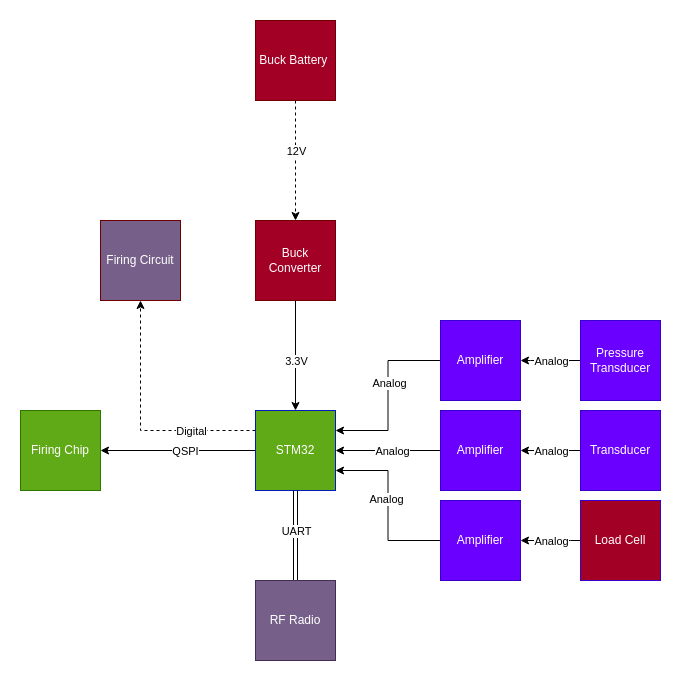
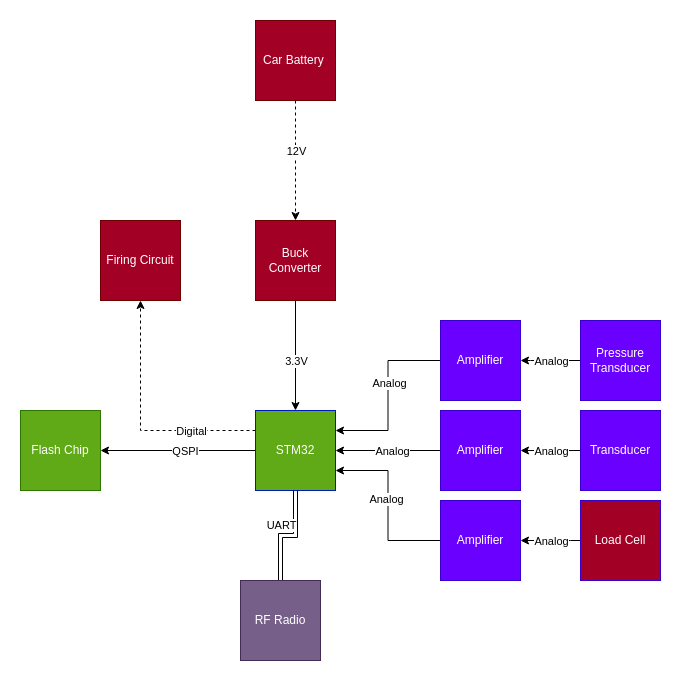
  <mxCell id="0" />
  <mxCell id="1" parent="0" />
  <mxCell id="2" style="edgeStyle=orthogonalEdgeStyle;rounded=0;orthogonalLoop=1;jettySize=auto;html=1;exitX=0;exitY=0.5;exitDx=0;exitDy=0;" edge="1" parent="1" source="6" target="7"><mxGeometry relative="1" as="geometry" /></mxCell>
  <mxCell id="3" value="QSPI" style="edgeLabel;html=1;align=center;verticalAlign=middle;resizable=0;points=[];" vertex="1" connectable="0" parent="2"><mxGeometry x="-0.212" y="5" relative="1" as="geometry"><mxPoint x="-10" y="-5" as="offset" /></mxGeometry></mxCell>
  <mxCell id="4" style="edgeStyle=orthogonalEdgeStyle;rounded=0;orthogonalLoop=1;jettySize=auto;html=1;exitX=0;exitY=0.25;exitDx=0;exitDy=0;entryX=0.5;entryY=1;entryDx=0;entryDy=0;dashed=1;" edge="1" parent="1" source="6" target="35"><mxGeometry relative="1" as="geometry" /></mxCell>
  <mxCell id="5" value="Digital" style="edgeLabel;html=1;align=center;verticalAlign=middle;resizable=0;points=[];" vertex="1" connectable="0" parent="4"><mxGeometry x="-0.371" y="1" relative="1" as="geometry"><mxPoint x="12" y="-1" as="offset" /></mxGeometry></mxCell>
  <mxCell id="6" value="STM32" style="whiteSpace=wrap;html=1;aspect=fixed;fillColor=#60a917;fontColor=#ffffff;strokeColor=#001DBC;" vertex="1" parent="1"><mxGeometry x="255" y="410" width="80" height="80" as="geometry" /></mxCell>
- <mxCell id="7" value="Firing Chip" style="whiteSpace=wrap;html=1;aspect=fixed;fillColor=#60a917;fontColor=#ffffff;strokeColor=#2D7600;" vertex="1" parent="1"><mxGeometry x="20" y="410" width="80" height="80" as="geometry" /></mxCell>
+ <mxCell id="7" value="Flash Chip" style="whiteSpace=wrap;html=1;aspect=fixed;fillColor=#60a917;fontColor=#ffffff;strokeColor=#2D7600;" vertex="1" parent="1"><mxGeometry x="20" y="410" width="80" height="80" as="geometry" /></mxCell>
  <mxCell id="8" style="edgeStyle=orthogonalEdgeStyle;rounded=0;orthogonalLoop=1;jettySize=auto;html=1;exitX=0.5;exitY=1;exitDx=0;exitDy=0;entryX=0.5;entryY=0;entryDx=0;entryDy=0;dashed=1;" edge="1" parent="1" source="10" target="13"><mxGeometry relative="1" as="geometry" /></mxCell>
  <mxCell id="9" value="12V" style="edgeLabel;html=1;align=center;verticalAlign=middle;resizable=0;points=[];" vertex="1" connectable="0" parent="8"><mxGeometry x="-0.333" y="3" relative="1" as="geometry"><mxPoint x="-3" y="10" as="offset" /></mxGeometry></mxCell>
- <mxCell id="10" value="Buck Battery&amp;nbsp;" style="whiteSpace=wrap;html=1;aspect=fixed;fillColor=#a20025;fontColor=#ffffff;strokeColor=#6F0000;" vertex="1" parent="1"><mxGeometry x="255" y="20" width="80" height="80" as="geometry" /></mxCell>
+ <mxCell id="10" value="Car Battery&amp;nbsp;" style="whiteSpace=wrap;html=1;aspect=fixed;fillColor=#a20025;fontColor=#ffffff;strokeColor=#6F0000;" vertex="1" parent="1"><mxGeometry x="255" y="20" width="80" height="80" as="geometry" /></mxCell>
  <mxCell id="11" style="edgeStyle=orthogonalEdgeStyle;rounded=0;orthogonalLoop=1;jettySize=auto;html=1;exitX=0.5;exitY=1;exitDx=0;exitDy=0;entryX=0.5;entryY=0;entryDx=0;entryDy=0;" edge="1" parent="1" source="13" target="6"><mxGeometry relative="1" as="geometry" /></mxCell>
  <mxCell id="12" value="3.3V" style="edgeLabel;html=1;align=center;verticalAlign=middle;resizable=0;points=[];" vertex="1" connectable="0" parent="11"><mxGeometry x="0.182" y="2" relative="1" as="geometry"><mxPoint x="-2" y="-5" as="offset" /></mxGeometry></mxCell>
  <mxCell id="13" value="Buck Converter" style="whiteSpace=wrap;html=1;aspect=fixed;fillColor=#a20025;fontColor=#ffffff;strokeColor=#6F0000;" vertex="1" parent="1"><mxGeometry x="255" y="220" width="80" height="80" as="geometry" /></mxCell>
  <mxCell id="14" style="edgeStyle=orthogonalEdgeStyle;rounded=0;orthogonalLoop=1;jettySize=auto;html=1;exitX=0;exitY=0.5;exitDx=0;exitDy=0;entryX=1;entryY=0.25;entryDx=0;entryDy=0;" edge="1" parent="1" source="16" target="6"><mxGeometry relative="1" as="geometry" /></mxCell>
  <mxCell id="15" value="Analog" style="edgeLabel;html=1;align=center;verticalAlign=middle;resizable=0;points=[];" vertex="1" connectable="0" parent="14"><mxGeometry x="-0.148" y="1" relative="1" as="geometry"><mxPoint as="offset" /></mxGeometry></mxCell>
  <mxCell id="16" value="Amplifier" style="whiteSpace=wrap;html=1;aspect=fixed;fillColor=#6a00ff;fontColor=#ffffff;strokeColor=#3700CC;" vertex="1" parent="1"><mxGeometry x="440" y="320" width="80" height="80" as="geometry" /></mxCell>
  <mxCell id="17" style="edgeStyle=orthogonalEdgeStyle;rounded=0;orthogonalLoop=1;jettySize=auto;html=1;exitX=0;exitY=0.5;exitDx=0;exitDy=0;entryX=1;entryY=0.5;entryDx=0;entryDy=0;" edge="1" parent="1" source="19" target="16"><mxGeometry relative="1" as="geometry"><Array as="points"><mxPoint x="530" y="360" /><mxPoint x="530" y="360" /></Array></mxGeometry></mxCell>
  <mxCell id="18" value="Analog" style="edgeLabel;html=1;align=center;verticalAlign=middle;resizable=0;points=[];" vertex="1" connectable="0" parent="17"><mxGeometry x="0.188" y="-1" relative="1" as="geometry"><mxPoint x="6" y="1" as="offset" /></mxGeometry></mxCell>
  <mxCell id="19" value="Pressure Transducer" style="whiteSpace=wrap;html=1;aspect=fixed;fillColor=#6a00ff;fontColor=#ffffff;strokeColor=#3700CC;" vertex="1" parent="1"><mxGeometry x="580" y="320" width="80" height="80" as="geometry" /></mxCell>
  <mxCell id="20" style="edgeStyle=orthogonalEdgeStyle;rounded=0;orthogonalLoop=1;jettySize=auto;html=1;exitX=0;exitY=0.5;exitDx=0;exitDy=0;entryX=1;entryY=0.75;entryDx=0;entryDy=0;" edge="1" parent="1" source="22" target="6"><mxGeometry relative="1" as="geometry" /></mxCell>
  <mxCell id="21" value="Analog" style="edgeLabel;html=1;align=center;verticalAlign=middle;resizable=0;points=[];" vertex="1" connectable="0" parent="20"><mxGeometry x="-0.267" y="3" relative="1" as="geometry"><mxPoint x="1" y="-30" as="offset" /></mxGeometry></mxCell>
  <mxCell id="22" value="Amplifier" style="whiteSpace=wrap;html=1;aspect=fixed;fillColor=#6a00ff;fontColor=#ffffff;strokeColor=#3700CC;" vertex="1" parent="1"><mxGeometry x="440" y="500" width="80" height="80" as="geometry" /></mxCell>
  <mxCell id="23" style="edgeStyle=orthogonalEdgeStyle;rounded=0;orthogonalLoop=1;jettySize=auto;html=1;exitX=0;exitY=0.5;exitDx=0;exitDy=0;entryX=1;entryY=0.5;entryDx=0;entryDy=0;" edge="1" parent="1" source="25" target="22"><mxGeometry relative="1" as="geometry"><Array as="points"><mxPoint x="570" y="540" /><mxPoint x="570" y="540" /></Array></mxGeometry></mxCell>
  <mxCell id="24" value="Analog" style="edgeLabel;html=1;align=center;verticalAlign=middle;resizable=0;points=[];" vertex="1" connectable="0" parent="23"><mxGeometry x="0.201" y="1" relative="1" as="geometry"><mxPoint x="6" y="-1" as="offset" /></mxGeometry></mxCell>
  <mxCell id="25" value="Load Cell" style="whiteSpace=wrap;html=1;aspect=fixed;fillColor=#a20025;fontColor=#ffffff;strokeColor=#3700CC;" vertex="1" parent="1"><mxGeometry x="580" y="500" width="80" height="80" as="geometry" /></mxCell>
  <mxCell id="26" style="edgeStyle=orthogonalEdgeStyle;rounded=0;orthogonalLoop=1;jettySize=auto;html=1;exitX=0;exitY=0.5;exitDx=0;exitDy=0;entryX=1;entryY=0.5;entryDx=0;entryDy=0;" edge="1" parent="1" source="28" target="6"><mxGeometry relative="1" as="geometry" /></mxCell>
  <mxCell id="27" value="Analog" style="edgeLabel;html=1;align=center;verticalAlign=middle;resizable=0;points=[];" vertex="1" connectable="0" parent="26"><mxGeometry x="-0.286" relative="1" as="geometry"><mxPoint x="-12" as="offset" /></mxGeometry></mxCell>
  <mxCell id="28" value="Amplifier" style="whiteSpace=wrap;html=1;aspect=fixed;fillColor=#6a00ff;fontColor=#ffffff;strokeColor=#3700CC;" vertex="1" parent="1"><mxGeometry x="440" y="410" width="80" height="80" as="geometry" /></mxCell>
  <mxCell id="29" style="edgeStyle=orthogonalEdgeStyle;rounded=0;orthogonalLoop=1;jettySize=auto;html=1;exitX=0;exitY=0.5;exitDx=0;exitDy=0;entryX=1;entryY=0.5;entryDx=0;entryDy=0;" edge="1" parent="1" source="31" target="28"><mxGeometry relative="1" as="geometry" /></mxCell>
  <mxCell id="30" value="Analog" style="edgeLabel;html=1;align=center;verticalAlign=middle;resizable=0;points=[];" vertex="1" connectable="0" parent="29"><mxGeometry x="0.253" y="1" relative="1" as="geometry"><mxPoint x="8" y="-1" as="offset" /></mxGeometry></mxCell>
  <mxCell id="31" value="Transducer" style="whiteSpace=wrap;html=1;aspect=fixed;fillColor=#6a00ff;fontColor=#ffffff;strokeColor=#3700CC;" vertex="1" parent="1"><mxGeometry x="580" y="410" width="80" height="80" as="geometry" /></mxCell>
  <mxCell id="32" style="edgeStyle=orthogonalEdgeStyle;rounded=0;orthogonalLoop=1;jettySize=auto;html=1;exitX=0.5;exitY=0;exitDx=0;exitDy=0;entryX=0.5;entryY=1;entryDx=0;entryDy=0;shape=link;strokeColor=default;" edge="1" parent="1" source="34" target="6"><mxGeometry relative="1" as="geometry" /></mxCell>
  <mxCell id="33" value="UART" style="edgeLabel;html=1;align=center;verticalAlign=middle;resizable=0;points=[];" vertex="1" connectable="0" parent="32"><mxGeometry x="-0.244" y="-4" relative="1" as="geometry"><mxPoint x="-4" y="-16" as="offset" /></mxGeometry></mxCell>
- <mxCell id="34" value="RF Radio" style="whiteSpace=wrap;html=1;aspect=fixed;fillColor=#76608a;fontColor=#ffffff;strokeColor=#432D57;" vertex="1" parent="1"><mxGeometry x="255" y="580" width="80" height="80" as="geometry" /></mxCell>
- <mxCell id="35" value="Firing Circuit" style="whiteSpace=wrap;html=1;aspect=fixed;fillColor=#76608a;fontColor=#ffffff;strokeColor=#6F0000;" vertex="1" parent="1"><mxGeometry x="100" y="220" width="80" height="80" as="geometry" /></mxCell>
+ <mxCell id="34" value="RF Radio" style="whiteSpace=wrap;html=1;aspect=fixed;fillColor=#76608a;fontColor=#ffffff;strokeColor=#432D57;" vertex="1" parent="1"><mxGeometry x="240" y="580" width="80" height="80" as="geometry" /></mxCell>
+ <mxCell id="35" value="Firing Circuit" style="whiteSpace=wrap;html=1;aspect=fixed;fillColor=#a20025;fontColor=#ffffff;strokeColor=#6F0000;" vertex="1" parent="1"><mxGeometry x="100" y="220" width="80" height="80" as="geometry" /></mxCell>
